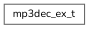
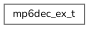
  digraph {
    rankdir=LR
    fontname=Nunito
-   n1 [color=grey40 fillcolor=white fontname=Nunito fontsize=10 height=0.2 label=mp3dec_ex_t shape=box style=filled width=0.4]
+   n1 [color=grey40 fillcolor=white fontname=Nunito fontsize=10 height=0.2 label=mp6dec_ex_t shape=box style=filled width=0.4]
  }
